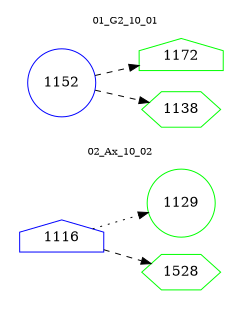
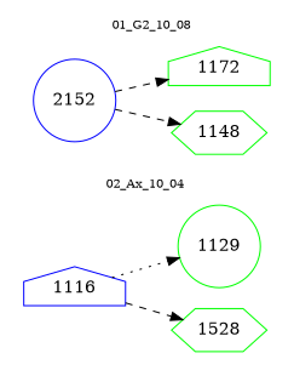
  digraph {
    rankdir=LR
    node [color=green shape=house]
    edge [color=black style=dashed]
    n1 [color=blue label=1116]
    n2 [label=1528 shape=hexagon]
    n3 [label=1129 shape=circle]
-   n4 [color=blue label=1152 shape=circle]
-   n5 [label=1138 shape=hexagon]
+   n4 [color=blue label=2152 shape=circle]
+   n5 [label=1148 shape=hexagon]
    n6 [label=1172]
    subgraph cluster_1 {
      color=white
      fontsize=10
-     label="02_Ax_10_02"
+     label="02_Ax_10_04"
      n1
      n2
      n3
    }
    subgraph cluster_2 {
      color=white
      fontsize=10
-     label="01_G2_10_01"
+     label="01_G2_10_08"
      n4
      n5
      n6
    }
    n1 -> n2
    n1 -> n3 [style=dotted]
    n4 -> n5
    n4 -> n6
  }
